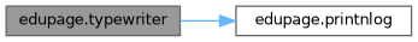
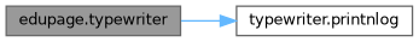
  digraph {
    rankdir=LR
    node [fontname=Helvetica fontsize=10 shape=box style=filled]
    n1 [color=gray40 fillcolor=grey60 fontcolor=black height=0.2 label="edupage.typewriter" width=0.4]
-   n2 [color=grey40 fillcolor=white height=0.2 label="edupage.printnlog" width=0.4]
+   n2 [color=grey40 fillcolor=white height=0.2 label="typewriter.printnlog" width=0.4]
    n1 -> n2 [color=steelblue1 fontname=Helvetica fontsize=10 labelfontname=Helvetica labelfontsize=10 style=solid]
  }
